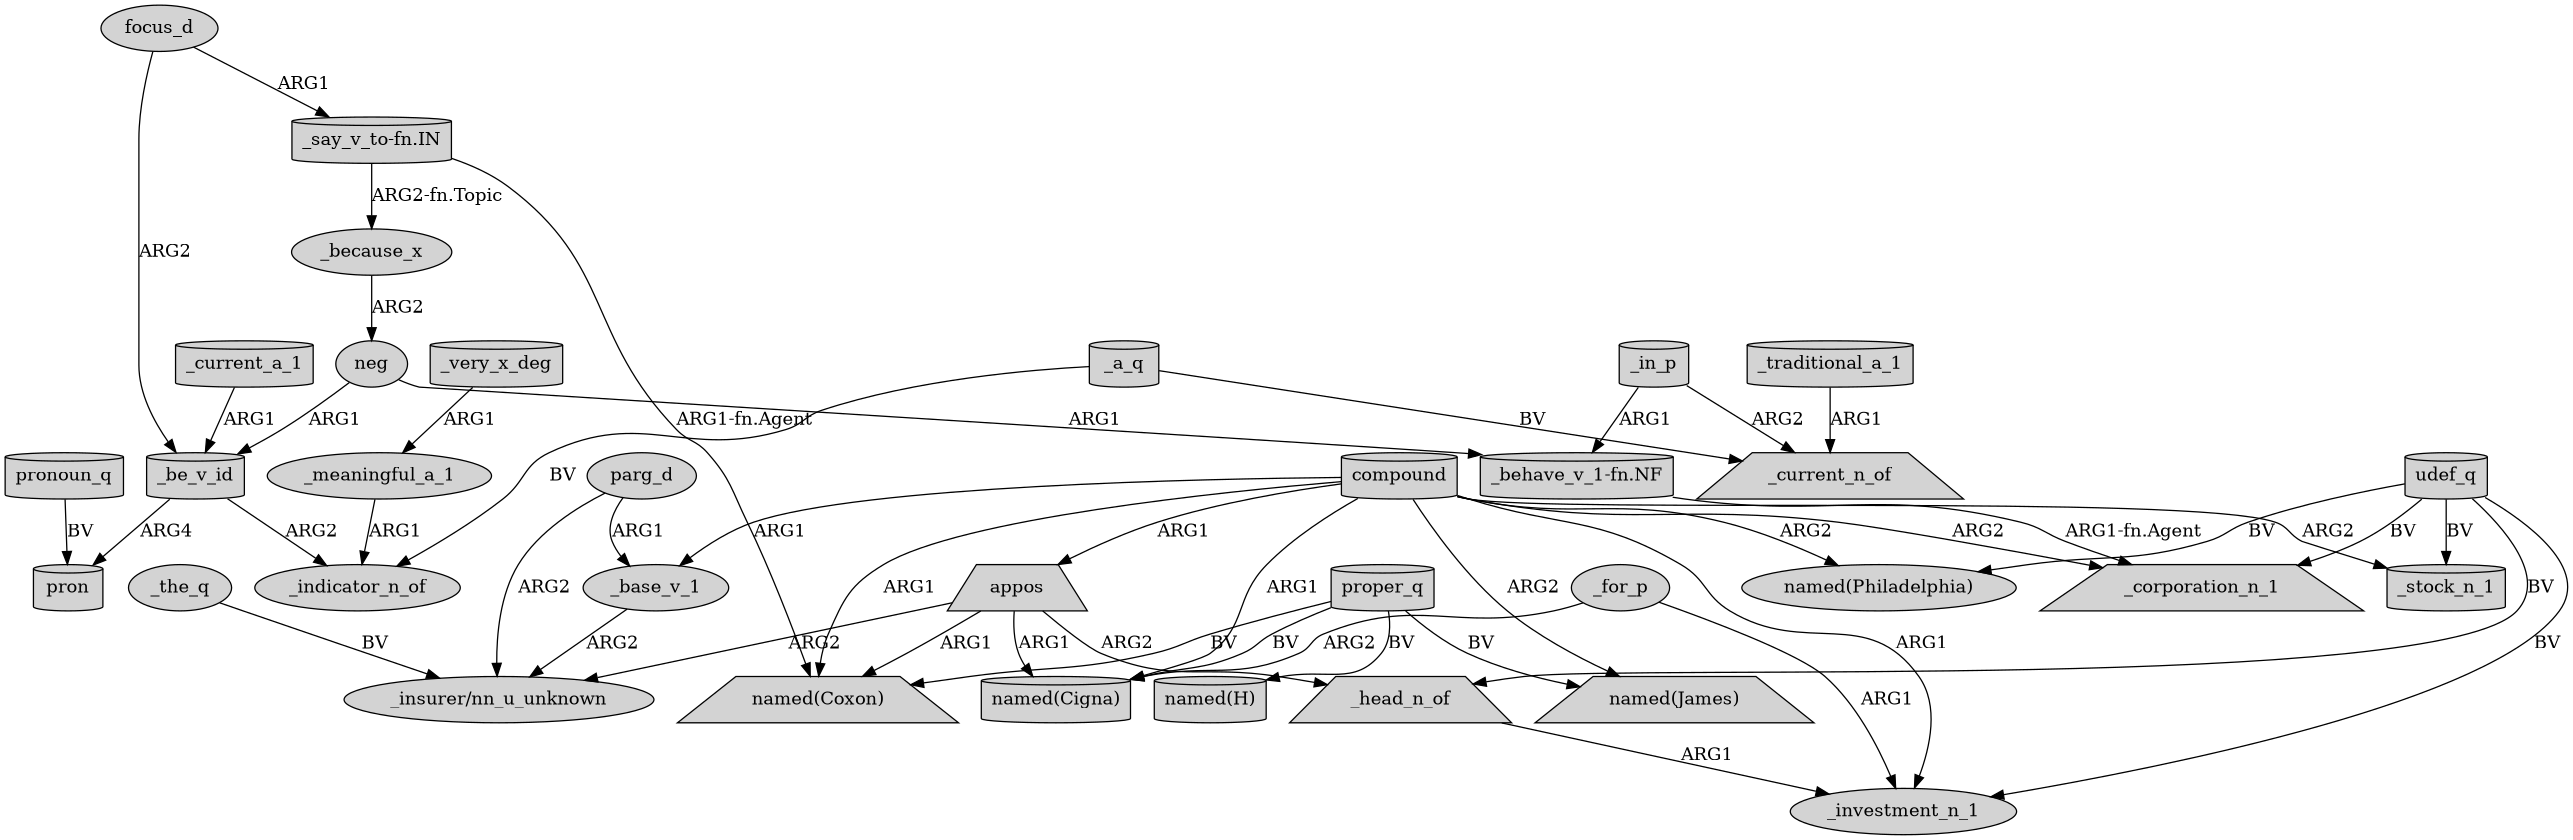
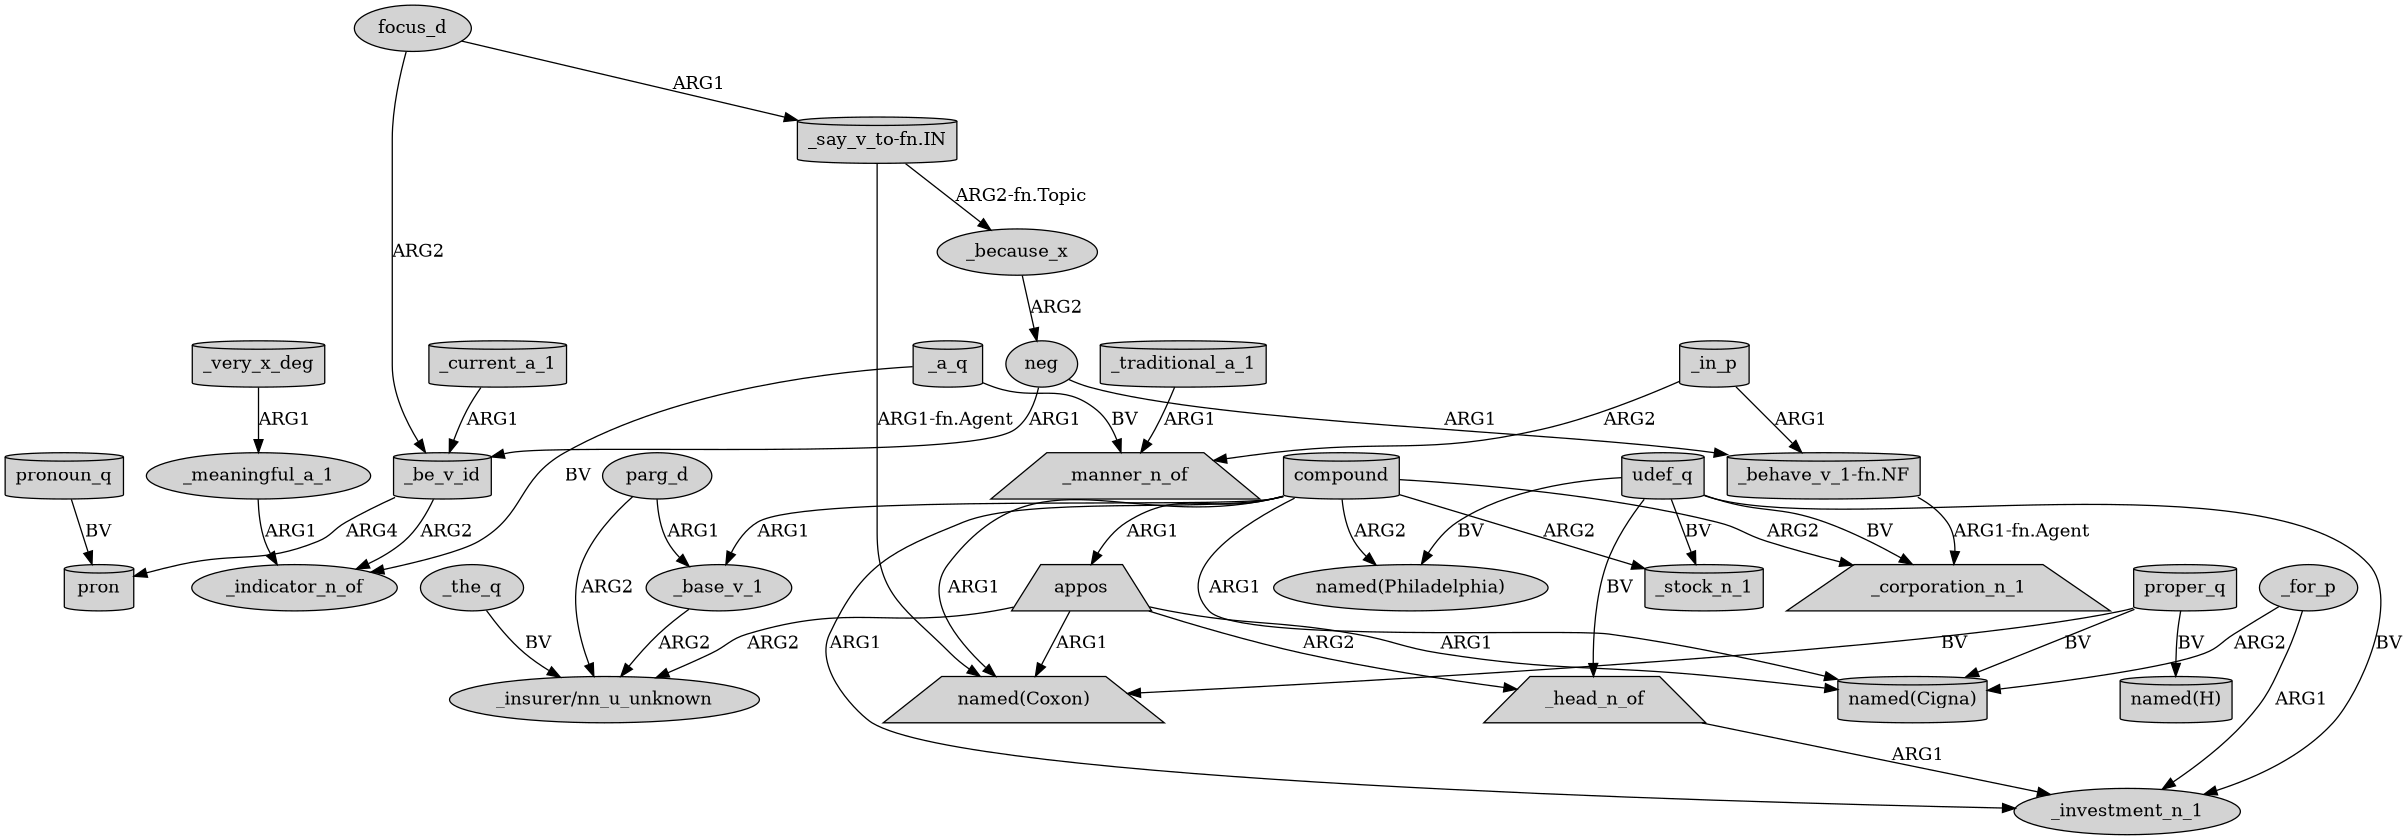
  digraph {
    node [shape=cylinder style=filled]
    focus_d [shape=ellipse]
    _be_v_id
    "_say_v_to-fn.IN"
    pron
    _indicator_n_of [shape=ellipse]
    "named(Coxon)" [shape=trapezium]
    _because_x [shape=ellipse]
    appos [shape=trapezium]
    "_insurer/nn_u_unknown" [shape=ellipse]
    "named(Cigna)"
    _head_n_of [shape=trapezium]
    _investment_n_1 [shape=ellipse]
    _the_q [shape=ellipse]
    compound
-   "named(James)" [shape=trapezium]
    _corporation_n_1 [shape=trapezium]
    "named(Philadelphia)" [shape=ellipse]
    _stock_n_1
    _base_v_1 [shape=ellipse]
    proper_q
    "named(H)"
    neg [shape=ellipse]
    "_behave_v_1-fn.NF"
    _for_p [shape=ellipse]
    _current_a_1
    _in_p
-   _manner_n_of [shape=trapezium label=_current_n_of]
+   _manner_n_of [shape=trapezium]
    _a_q
    udef_q
    pronoun_q
    _traditional_a_1
    _meaningful_a_1 [shape=ellipse]
    _very_x_deg
    parg_d [shape=ellipse]
    focus_d -> _be_v_id [label=ARG2]
    focus_d -> "_say_v_to-fn.IN" [label=ARG1]
    _be_v_id -> pron [label=ARG4]
    _be_v_id -> _indicator_n_of [label=ARG2]
    "_say_v_to-fn.IN" -> "named(Coxon)" [label="ARG1-fn.Agent"]
    "_say_v_to-fn.IN" -> _because_x [label="ARG2-fn.Topic"]
    _because_x -> neg [label=ARG2]
    appos -> "named(Coxon)" [label=ARG1]
    appos -> "_insurer/nn_u_unknown" [label=ARG2]
    appos -> "named(Cigna)" [label=ARG1]
    appos -> _head_n_of [label=ARG2]
    _head_n_of -> _investment_n_1 [label=ARG1]
    _the_q -> "_insurer/nn_u_unknown" [label=BV]
    compound -> "named(Coxon)" [label=ARG1]
    compound -> appos [label=ARG1]
    compound -> "named(Cigna)" [label=ARG1]
    compound -> _investment_n_1 [label=ARG1]
-   compound -> "named(James)" [label=ARG2]
    compound -> _corporation_n_1 [label=ARG2]
    compound -> "named(Philadelphia)" [label=ARG2]
    compound -> _stock_n_1 [label=ARG2]
    compound -> _base_v_1 [label=ARG1]
    _base_v_1 -> "_insurer/nn_u_unknown" [label=ARG2]
    proper_q -> "named(Coxon)" [label=BV]
    proper_q -> "named(Cigna)" [label=BV]
-   proper_q -> "named(James)" [label=BV]
    proper_q -> "named(H)" [label=BV]
    neg -> _be_v_id [label=ARG1]
    neg -> "_behave_v_1-fn.NF" [label=ARG1]
    "_behave_v_1-fn.NF" -> _corporation_n_1 [label="ARG1-fn.Agent"]
    _for_p -> "named(Cigna)" [label=ARG2]
    _for_p -> _investment_n_1 [label=ARG1]
    _current_a_1 -> _be_v_id [label=ARG1]
    _in_p -> "_behave_v_1-fn.NF" [label=ARG1]
    _in_p -> _manner_n_of [label=ARG2]
    _a_q -> _indicator_n_of [label=BV]
    _a_q -> _manner_n_of [label=BV]
    udef_q -> _head_n_of [label=BV]
    udef_q -> _investment_n_1 [label=BV]
    udef_q -> _corporation_n_1 [label=BV]
    udef_q -> "named(Philadelphia)" [label=BV]
    udef_q -> _stock_n_1 [label=BV]
    pronoun_q -> pron [label=BV]
    _traditional_a_1 -> _manner_n_of [label=ARG1]
    _meaningful_a_1 -> _indicator_n_of [label=ARG1]
    _very_x_deg -> _meaningful_a_1 [label=ARG1]
    parg_d -> "_insurer/nn_u_unknown" [label=ARG2]
    parg_d -> _base_v_1 [label=ARG1]
  }
